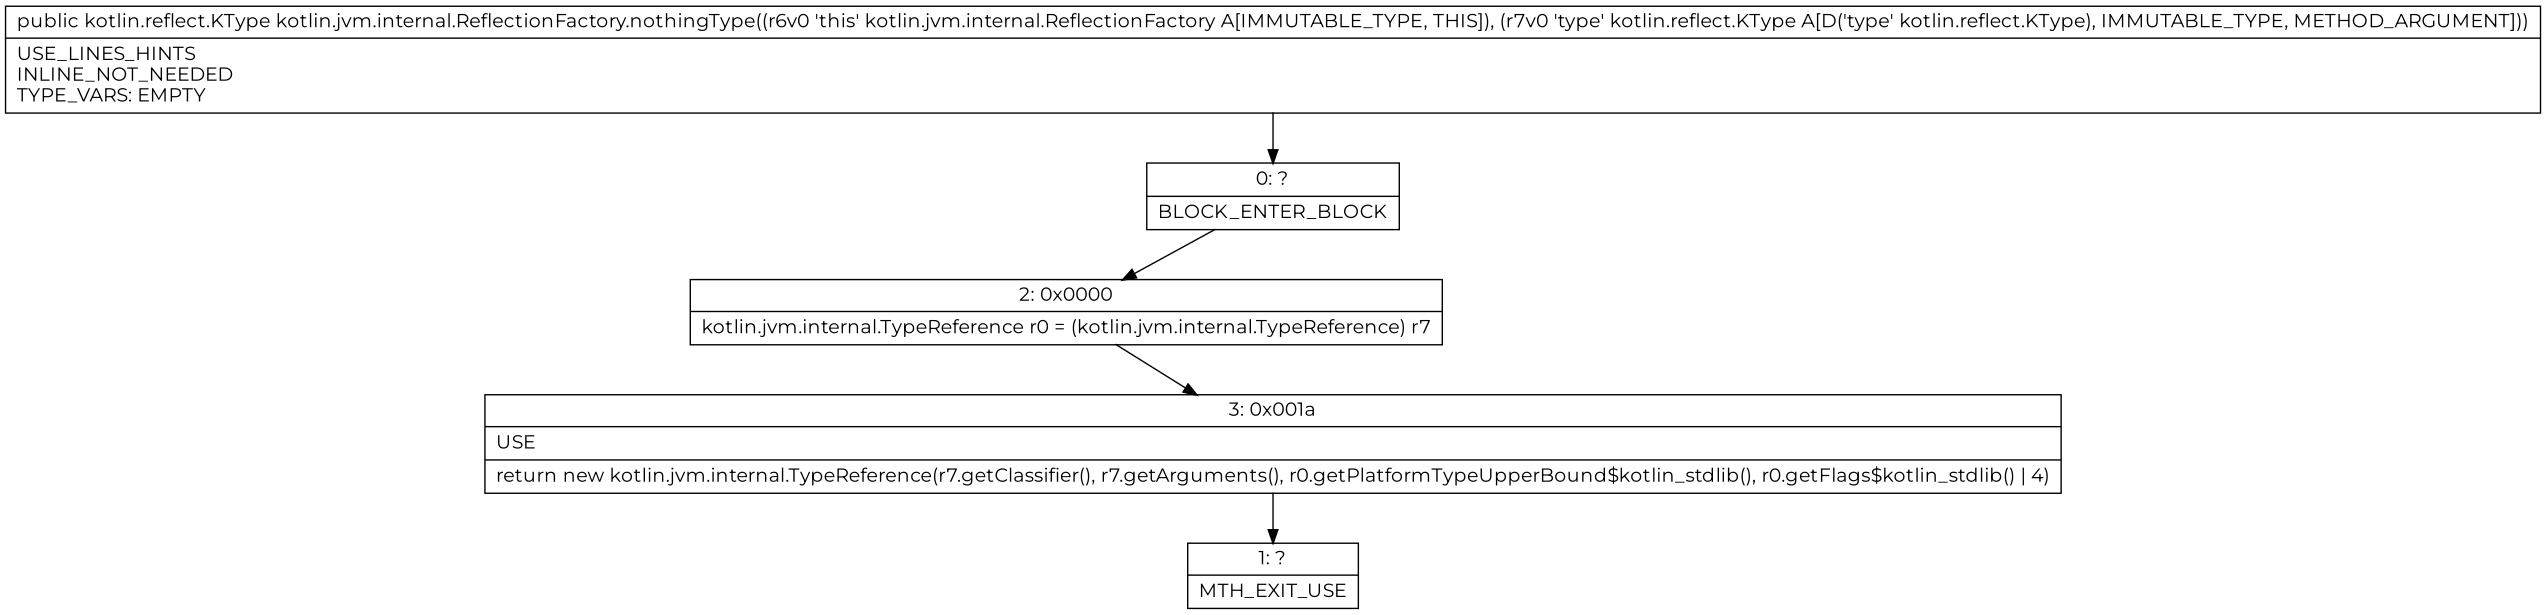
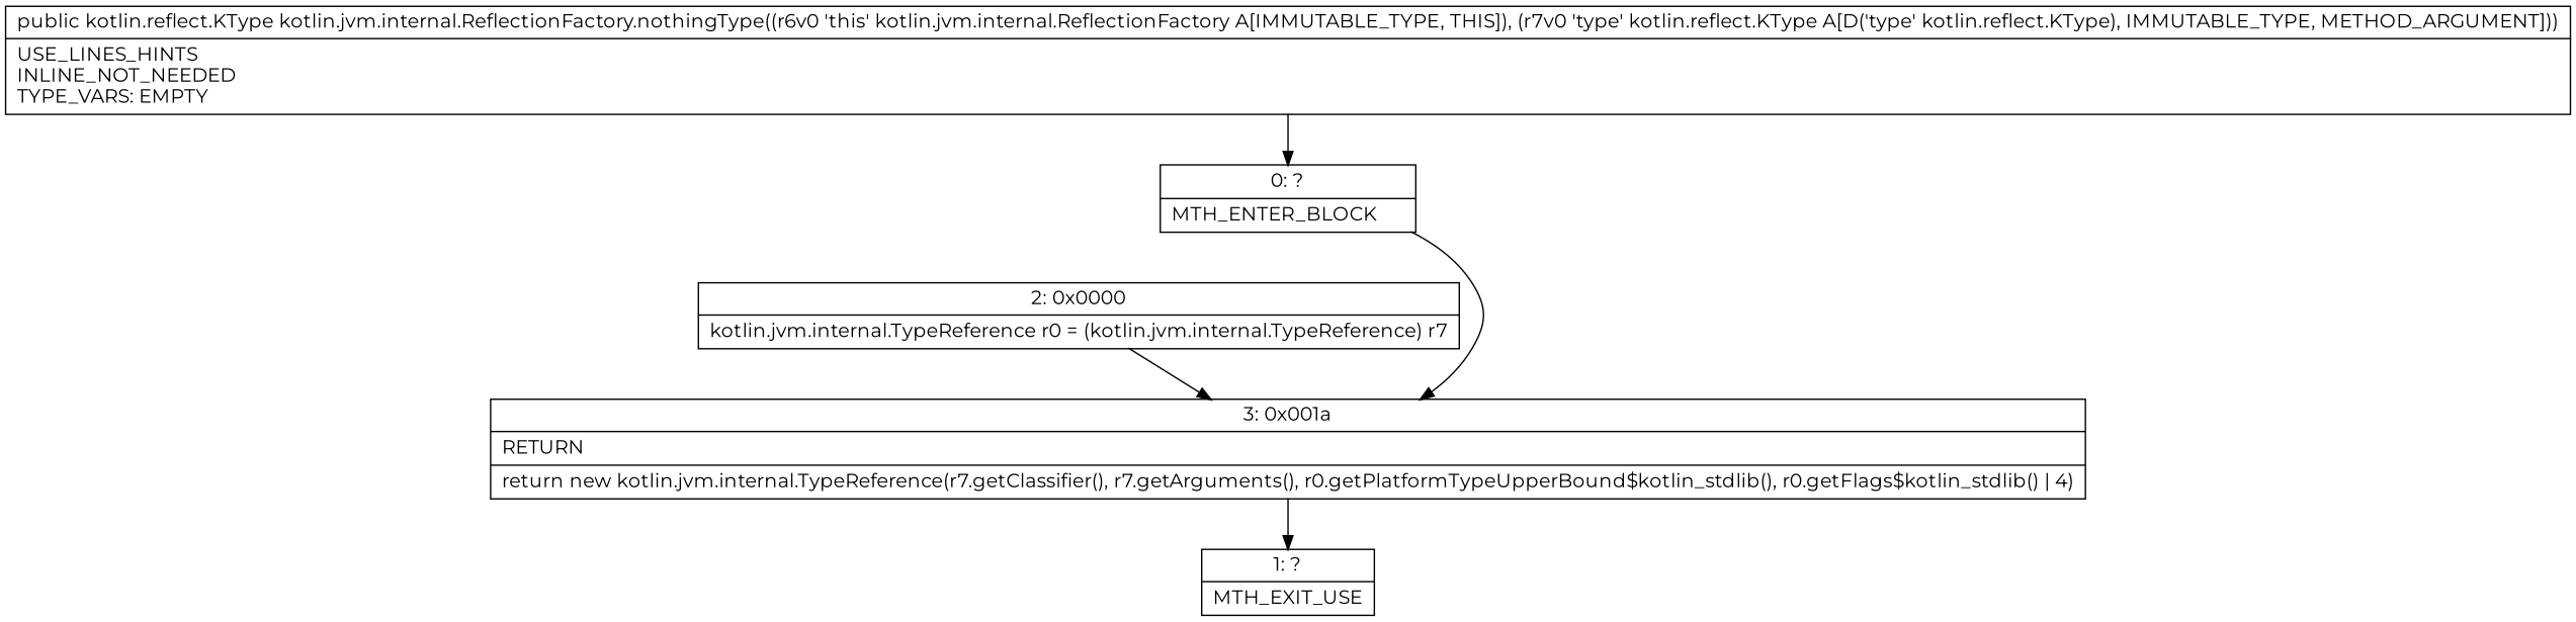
  digraph {
    fontname=Montserrat
    node [fontname=Montserrat shape=record]
    edge [fontname=Montserrat]
-   n1 [label="{0\:\ ?|BLOCK_ENTER_BLOCK\l}"]
+   n1 [label="{0\:\ ?|MTH_ENTER_BLOCK\l}"]
    n2 [label="{2\:\ 0x0000|kotlin.jvm.internal.TypeReference r0 = (kotlin.jvm.internal.TypeReference) r7\l}"]
-   n3 [label="{3\:\ 0x001a|USE\l|return new kotlin.jvm.internal.TypeReference(r7.getClassifier(), r7.getArguments(), r0.getPlatformTypeUpperBound$kotlin_stdlib(), r0.getFlags$kotlin_stdlib() \| 4)\l}"]
+   n3 [label="{3\:\ 0x001a|RETURN\l|return new kotlin.jvm.internal.TypeReference(r7.getClassifier(), r7.getArguments(), r0.getPlatformTypeUpperBound$kotlin_stdlib(), r0.getFlags$kotlin_stdlib() \| 4)\l}"]
    n4 [label="{1\:\ ?|MTH_EXIT_USE\l}"]
    n5 [label="{public kotlin.reflect.KType kotlin.jvm.internal.ReflectionFactory.nothingType((r6v0 'this' kotlin.jvm.internal.ReflectionFactory A[IMMUTABLE_TYPE, THIS]), (r7v0 'type' kotlin.reflect.KType A[D('type' kotlin.reflect.KType), IMMUTABLE_TYPE, METHOD_ARGUMENT]))  | USE_LINES_HINTS\lINLINE_NOT_NEEDED\lTYPE_VARS: EMPTY\l}"]
-   n1 -> n2
+   n1 -> n3
    n2 -> n3
    n3 -> n4
    n5 -> n1
  }
